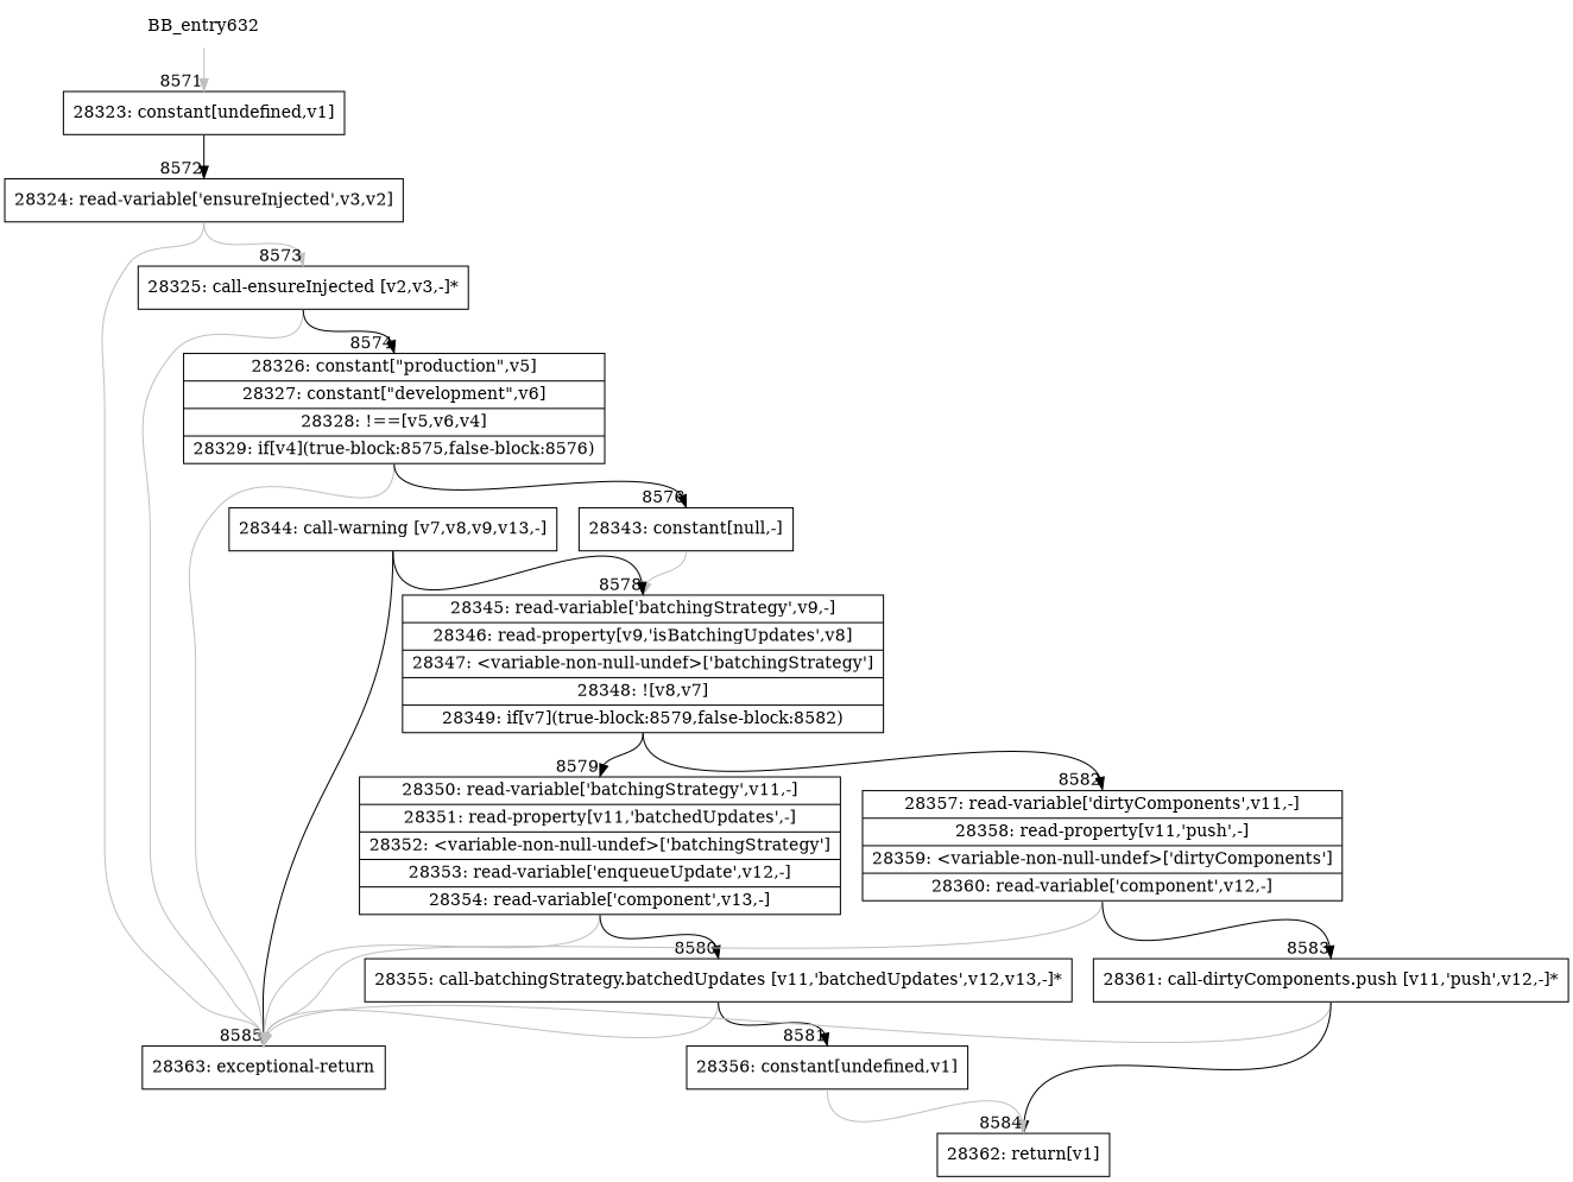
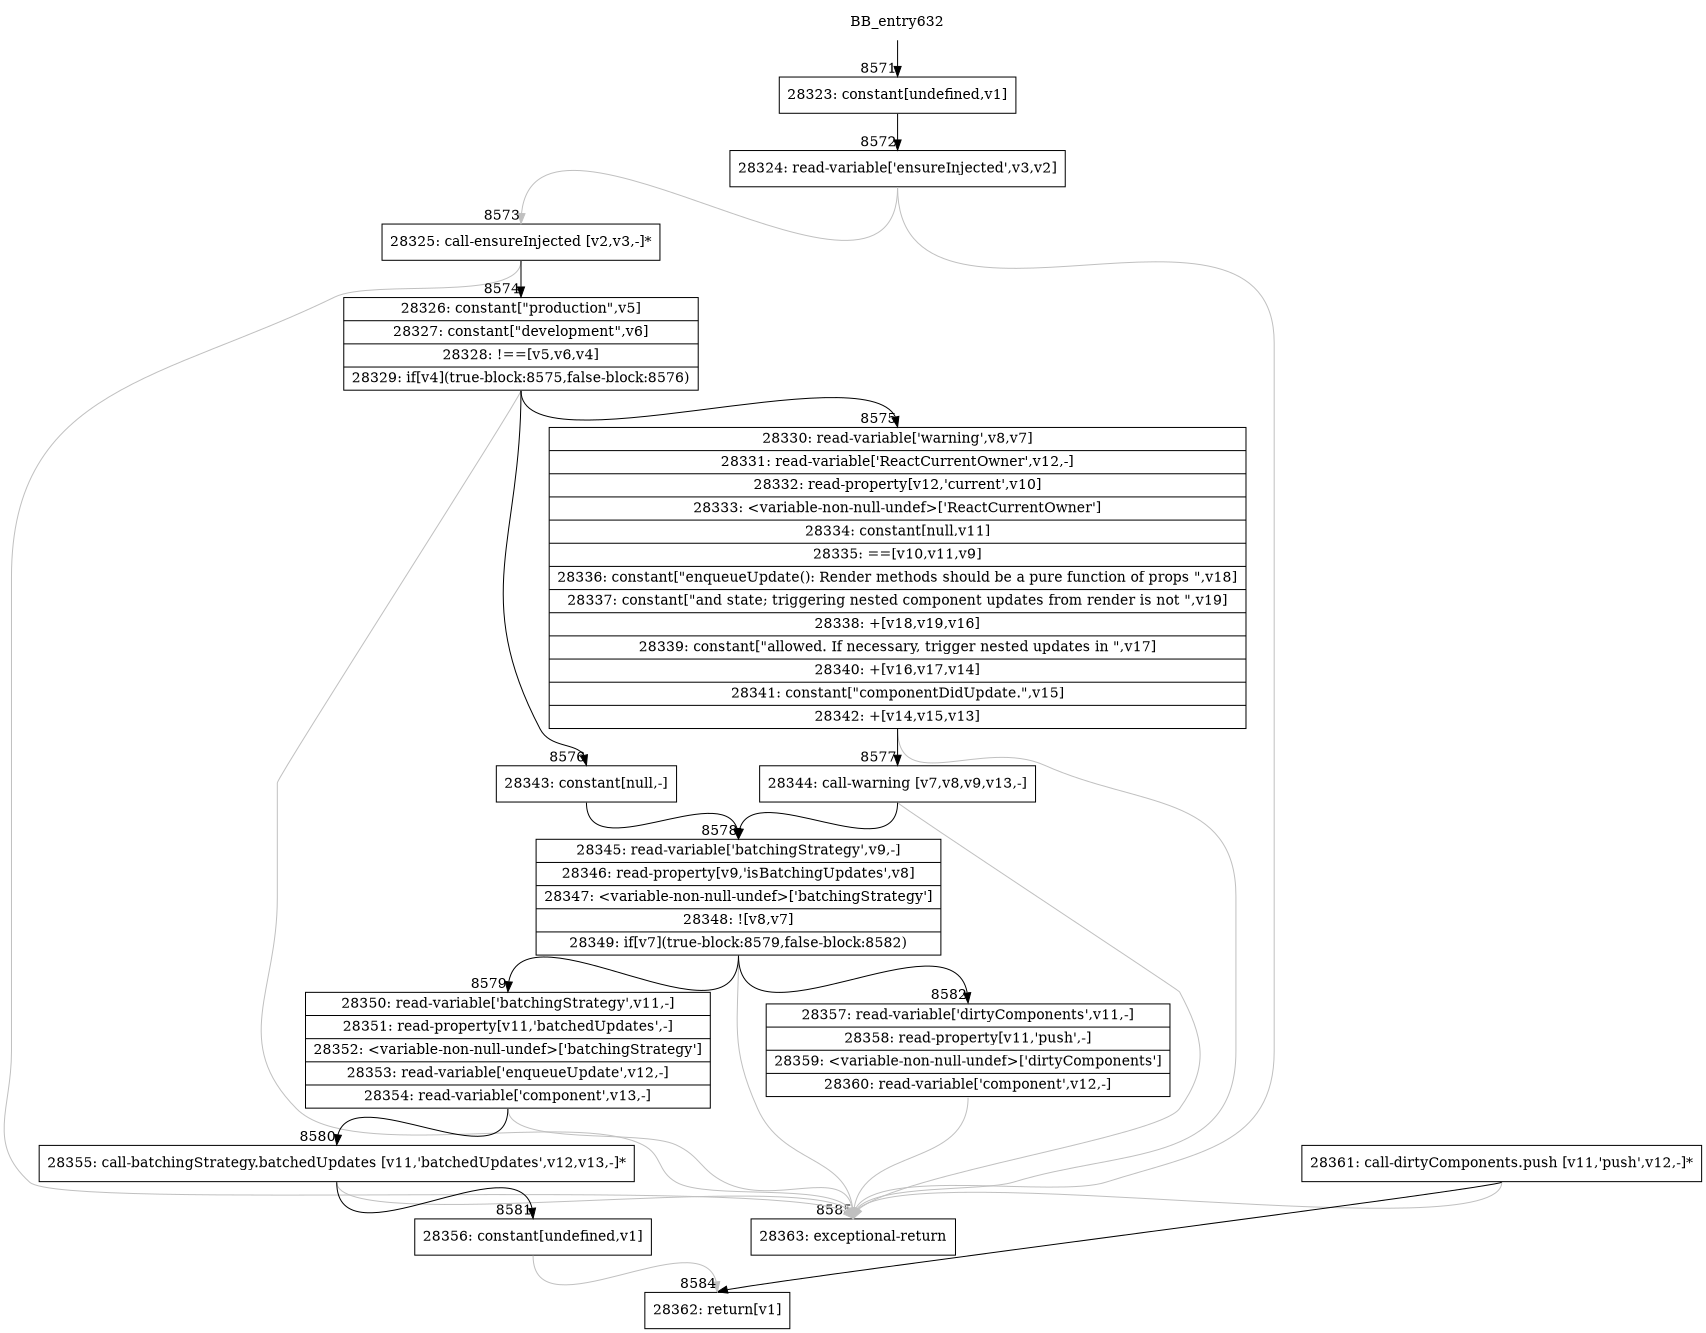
  digraph {
    rankdir=TD
    node [shape=record]
    edge [headport=n tailport=s]
    n1 [label=BB_entry632 shape=none]
    n2 [label="{28323: constant[undefined,v1]}"]
    n3 [label="{28324: read-variable['ensureInjected',v3,v2]}"]
    n4 [label="{28325: call-ensureInjected [v2,v3,-]*}"]
    n5 [label="{28363: exceptional-return}"]
    n6 [label="{28326: constant[\"production\",v5]|28327: constant[\"development\",v6]|28328: !==[v5,v6,v4]|28329: if[v4](true-block:8575,false-block:8576)}"]
+   n7 [label="{28330: read-variable['warning',v8,v7]|28331: read-variable['ReactCurrentOwner',v12,-]|28332: read-property[v12,'current',v10]|28333: \<variable-non-null-undef\>['ReactCurrentOwner']|28334: constant[null,v11]|28335: ==[v10,v11,v9]|28336: constant[\"enqueueUpdate(): Render methods should be a pure function of props \",v18]|28337: constant[\"and state; triggering nested component updates from render is not \",v19]|28338: +[v18,v19,v16]|28339: constant[\"allowed. If necessary, trigger nested updates in \",v17]|28340: +[v16,v17,v14]|28341: constant[\"componentDidUpdate.\",v15]|28342: +[v14,v15,v13]}"]
    n8 [label="{28343: constant[null,-]}"]
    n9 [label="{28344: call-warning [v7,v8,v9,v13,-]}"]
    n10 [label="{28345: read-variable['batchingStrategy',v9,-]|28346: read-property[v9,'isBatchingUpdates',v8]|28347: \<variable-non-null-undef\>['batchingStrategy']|28348: ![v8,v7]|28349: if[v7](true-block:8579,false-block:8582)}"]
    n11 [label="{28350: read-variable['batchingStrategy',v11,-]|28351: read-property[v11,'batchedUpdates',-]|28352: \<variable-non-null-undef\>['batchingStrategy']|28353: read-variable['enqueueUpdate',v12,-]|28354: read-variable['component',v13,-]}"]
    n12 [label="{28357: read-variable['dirtyComponents',v11,-]|28358: read-property[v11,'push',-]|28359: \<variable-non-null-undef\>['dirtyComponents']|28360: read-variable['component',v12,-]}"]
    n13 [label="{28355: call-batchingStrategy.batchedUpdates [v11,'batchedUpdates',v12,v13,-]*}"]
    n14 [label="{28361: call-dirtyComponents.push [v11,'push',v12,-]*}"]
    n15 [label="{28356: constant[undefined,v1]}"]
    n16 [label="{28362: return[v1]}"]
-   n1 -> n2 [headlabel="    8571" color=gray]
+   n1 -> n2 [headlabel="    8571"]
    n2 -> n3 [headlabel="      8572"]
    n3 -> n4 [color=gray headlabel="      8573"]
    n3 -> n5 [color=gray headlabel="      8585"]
    n4 -> n5 [color=gray]
    n4 -> n6 [headlabel="      8574"]
    n6 -> n5 [color=gray]
+   n6 -> n7 [headlabel="      8575"]
    n6 -> n8 [headlabel="      8576"]
-   n8 -> n10 [headlabel="      8578" color=gray]
-   n9 -> n5 [color=black]
+   n7 -> n5 [color=gray]
+   n7 -> n9 [headlabel="      8577"]
+   n8 -> n10 [headlabel="      8578"]
+   n9 -> n5 [color=gray]
    n9 -> n10
+   n10 -> n5 [color=gray]
    n10 -> n11 [headlabel="      8579"]
    n10 -> n12 [headlabel="      8582"]
    n11 -> n5 [color=gray]
    n11 -> n13 [headlabel="      8580"]
    n12 -> n5 [color=gray]
-   n12 -> n14 [headlabel="      8583"]
    n13 -> n5 [color=gray]
    n13 -> n15 [headlabel="      8581"]
    n14 -> n5 [color=gray]
    n14 -> n16
    n15 -> n16 [color=gray headlabel="      8584"]
  }
